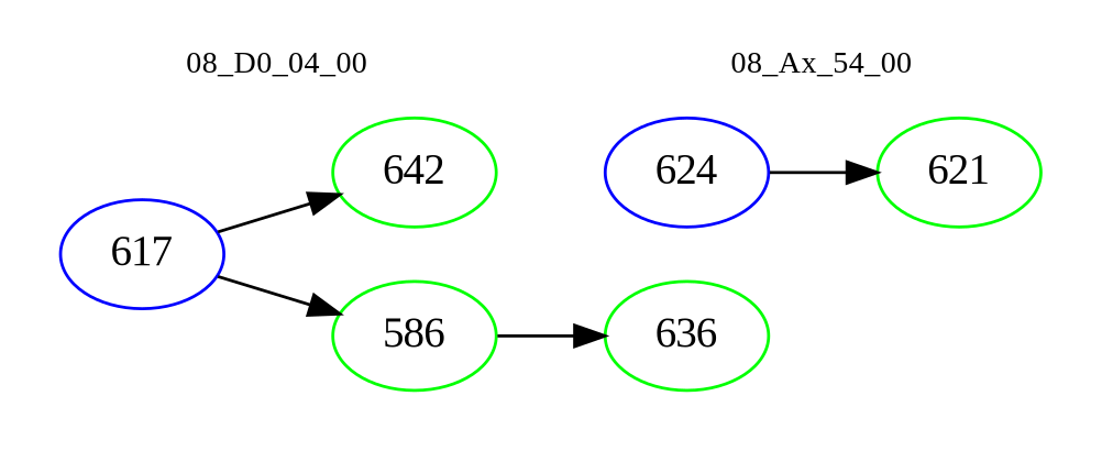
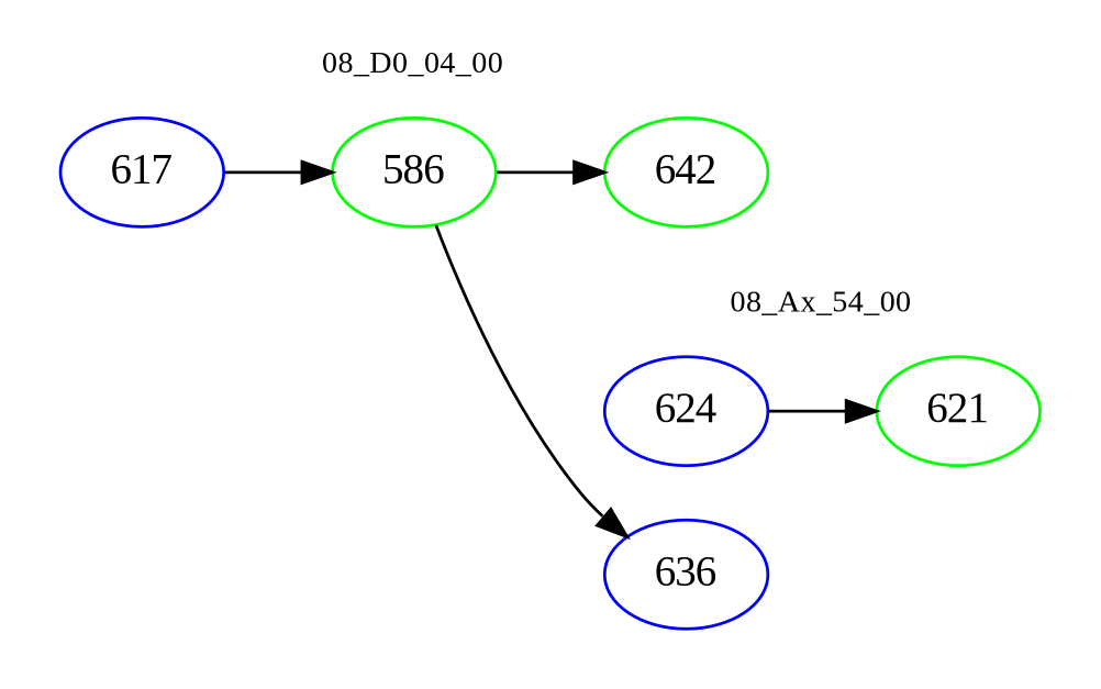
  digraph {
    fontname="Liberation Serif"
    rankdir=LR
    node [color=green fontname="Liberation Serif"]
    edge [color=black fontname="Liberation Serif"]
    n1 [color=blue label=624]
    n2 [label=621]
-   n3 [label=636]
+   n3 [color=blue label=636]
    n4 [color=blue label=617]
    n5 [label=586]
    n6 [label=642]
    subgraph cluster_1 {
      color=white
      fontsize=10
      label="08_Ax_54_00"
      n1
      n2
      n3
    }
    subgraph cluster_2 {
      color=white
      fontsize=10
      label="08_D0_04_00"
      n4
      n5
      n6
    }
    n1 -> n2
    n4 -> n5
    n5 -> n3
-   n4 -> n6
+   n5 -> n6
  }
